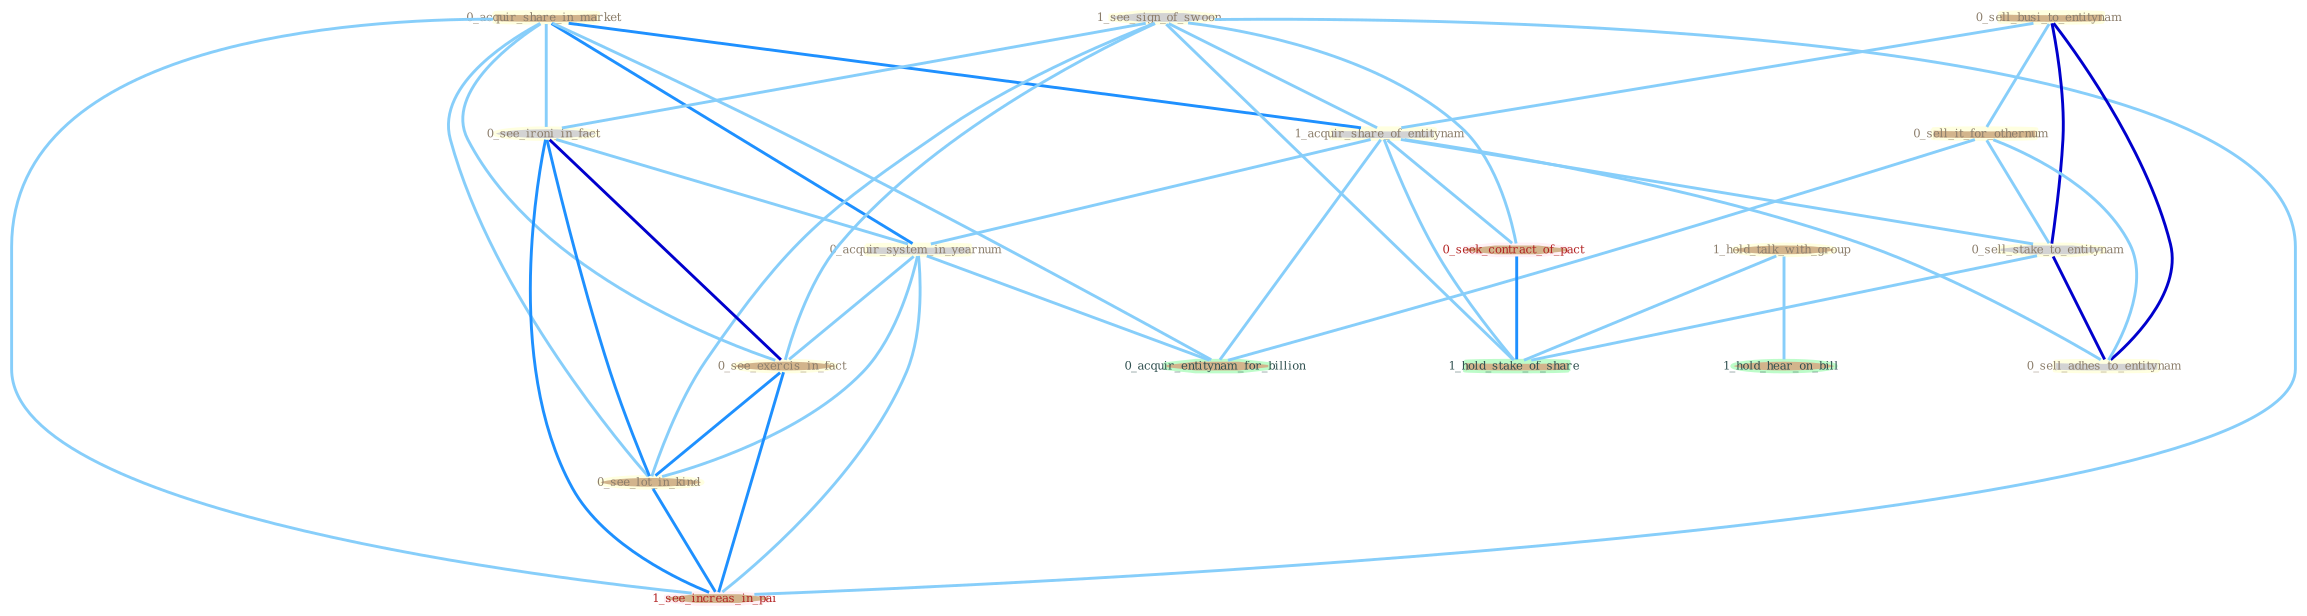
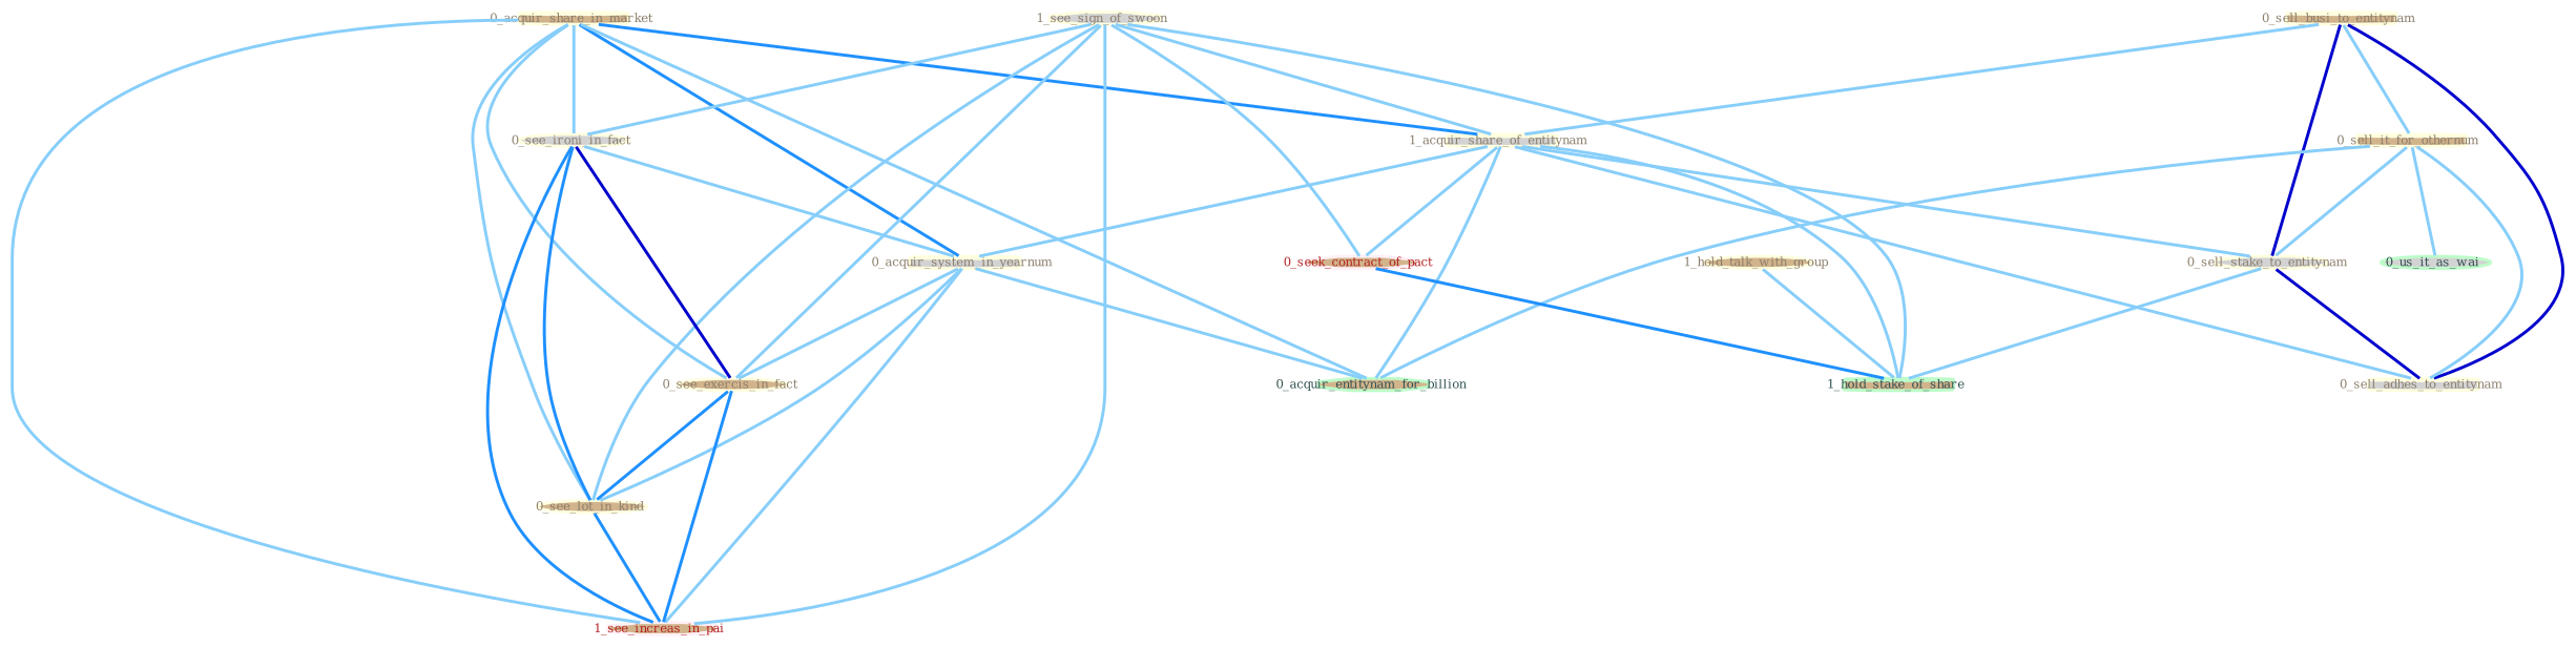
  graph {
    node [color="#ffffe0" fillcolor=tan fixedsize=true fontcolor="#8b7d6b" fontsize=4 shape=cylinder style=filled]
    edge [color="#87cefa" w=1]
    "0_acquir_share_in_market " [height=.06 width=.5]
    "1_see_sign_of_swoon " [fillcolor=lightgrey height=.06 shape=octagon width=.5]
    "0_see_ironi_in_fact " [fillcolor=lightgrey height=.06 shape=ellipse width=.5]
    "0_sell_busi_to_entitynam " [height=.06 width=.5]
    "1_hold_talk_with_group " [height=.06 shape=ellipse width=.5]
    "1_acquir_share_of_entitynam " [fillcolor=lightgrey height=.06 width=.5]
    "0_acquir_system_in_yearnum " [fillcolor=lightgrey height=.06 width=.5]
    "0_sell_it_for_othernum " [height=.06 width=.5]
    "0_see_exercis_in_fact " [height=.06 shape=ellipse width=.5]
    "0_sell_stake_to_entitynam " [fillcolor=lightgrey height=.06 shape=octagon width=.5]
    "0_sell_adhes_to_entitynam " [fillcolor=lightgrey height=.06 width=.5]
    "0_see_lot_in_kind " [height=.06 shape=ellipse width=.5]
    "0_seek_contract_of_pact " [color="#fff0f5" fontcolor="#b22222" height=.06 shape=octagon width=.5]
    "1_see_increas_in_pai " [color="#fff0f5" fontcolor="#b22222" height=.06 shape=octagon width=.5]
    "0_acquir_entitynam_for_billion " [color="#BDFCC9" fontcolor="#2f4f4f" height=.06 shape=octagon width=.5]
    "1_hold_stake_of_share " [color="#BDFCC9" fontcolor="#2f4f4f" height=.06 width=.5]
-   "1_hold_hear_on_bill " [color="#BDFCC9" fontcolor="#2f4f4f" height=.06 shape=ellipse width=.5]
+   "0_us_it_as_wai " [color="#BDFCC9" fillcolor=lightgrey fontcolor="#2f4f4f" height=.06 shape=ellipse width=.5]
    subgraph sub_1 {
      "0_acquir_share_in_market "
      "1_see_sign_of_swoon "
      "0_see_ironi_in_fact "
      "0_sell_busi_to_entitynam "
      "1_hold_talk_with_group "
      "1_acquir_share_of_entitynam "
      "0_acquir_system_in_yearnum "
      "0_sell_it_for_othernum "
      "0_see_exercis_in_fact "
      "0_sell_stake_to_entitynam "
      "0_sell_adhes_to_entitynam "
      "0_see_lot_in_kind "
    }
    subgraph sub_2 {
      "0_seek_contract_of_pact "
      "1_see_increas_in_pai "
    }
    "0_acquir_share_in_market " -- "0_see_ironi_in_fact "
    "0_acquir_share_in_market " -- "1_acquir_share_of_entitynam " [color="#1e90ff" w=2]
    "0_acquir_share_in_market " -- "0_acquir_system_in_yearnum " [color="#1e90ff" w=2]
    "0_acquir_share_in_market " -- "0_see_exercis_in_fact "
    "0_acquir_share_in_market " -- "0_see_lot_in_kind "
    "0_acquir_share_in_market " -- "1_see_increas_in_pai "
    "0_acquir_share_in_market " -- "0_acquir_entitynam_for_billion "
    "1_see_sign_of_swoon " -- "0_see_ironi_in_fact "
    "1_see_sign_of_swoon " -- "1_acquir_share_of_entitynam "
    "1_see_sign_of_swoon " -- "0_see_exercis_in_fact "
    "1_see_sign_of_swoon " -- "0_see_lot_in_kind "
    "1_see_sign_of_swoon " -- "0_seek_contract_of_pact "
    "1_see_sign_of_swoon " -- "1_see_increas_in_pai "
    "1_see_sign_of_swoon " -- "1_hold_stake_of_share "
    "0_see_ironi_in_fact " -- "0_acquir_system_in_yearnum "
    "0_see_ironi_in_fact " -- "0_see_exercis_in_fact " [color="#0000cd" w=3]
    "0_see_ironi_in_fact " -- "0_see_lot_in_kind " [color="#1e90ff" w=2]
    "0_see_ironi_in_fact " -- "1_see_increas_in_pai " [color="#1e90ff" w=2]
    "0_sell_busi_to_entitynam " -- "1_acquir_share_of_entitynam "
    "0_sell_busi_to_entitynam " -- "0_sell_it_for_othernum "
    "0_sell_busi_to_entitynam " -- "0_sell_stake_to_entitynam " [color="#0000cd" w=3]
    "0_sell_busi_to_entitynam " -- "0_sell_adhes_to_entitynam " [color="#0000cd" w=3]
    "1_hold_talk_with_group " -- "1_hold_stake_of_share "
-   "1_hold_talk_with_group " -- "1_hold_hear_on_bill "
    "1_acquir_share_of_entitynam " -- "0_acquir_system_in_yearnum "
    "1_acquir_share_of_entitynam " -- "0_sell_stake_to_entitynam "
    "1_acquir_share_of_entitynam " -- "0_sell_adhes_to_entitynam "
    "1_acquir_share_of_entitynam " -- "0_seek_contract_of_pact "
    "1_acquir_share_of_entitynam " -- "0_acquir_entitynam_for_billion "
    "1_acquir_share_of_entitynam " -- "1_hold_stake_of_share "
    "0_acquir_system_in_yearnum " -- "0_see_exercis_in_fact "
    "0_acquir_system_in_yearnum " -- "0_see_lot_in_kind "
    "0_acquir_system_in_yearnum " -- "1_see_increas_in_pai "
    "0_acquir_system_in_yearnum " -- "0_acquir_entitynam_for_billion "
    "0_sell_it_for_othernum " -- "0_sell_stake_to_entitynam "
    "0_sell_it_for_othernum " -- "0_sell_adhes_to_entitynam "
    "0_sell_it_for_othernum " -- "0_acquir_entitynam_for_billion "
+   "0_sell_it_for_othernum " -- "0_us_it_as_wai "
    "0_see_exercis_in_fact " -- "0_see_lot_in_kind " [color="#1e90ff" w=2]
    "0_see_exercis_in_fact " -- "1_see_increas_in_pai " [color="#1e90ff" w=2]
    "0_sell_stake_to_entitynam " -- "0_sell_adhes_to_entitynam " [color="#0000cd" w=3]
    "0_sell_stake_to_entitynam " -- "1_hold_stake_of_share "
    "0_see_lot_in_kind " -- "1_see_increas_in_pai " [color="#1e90ff" w=2]
    "0_seek_contract_of_pact " -- "1_hold_stake_of_share " [color="#1e90ff"]
  }
